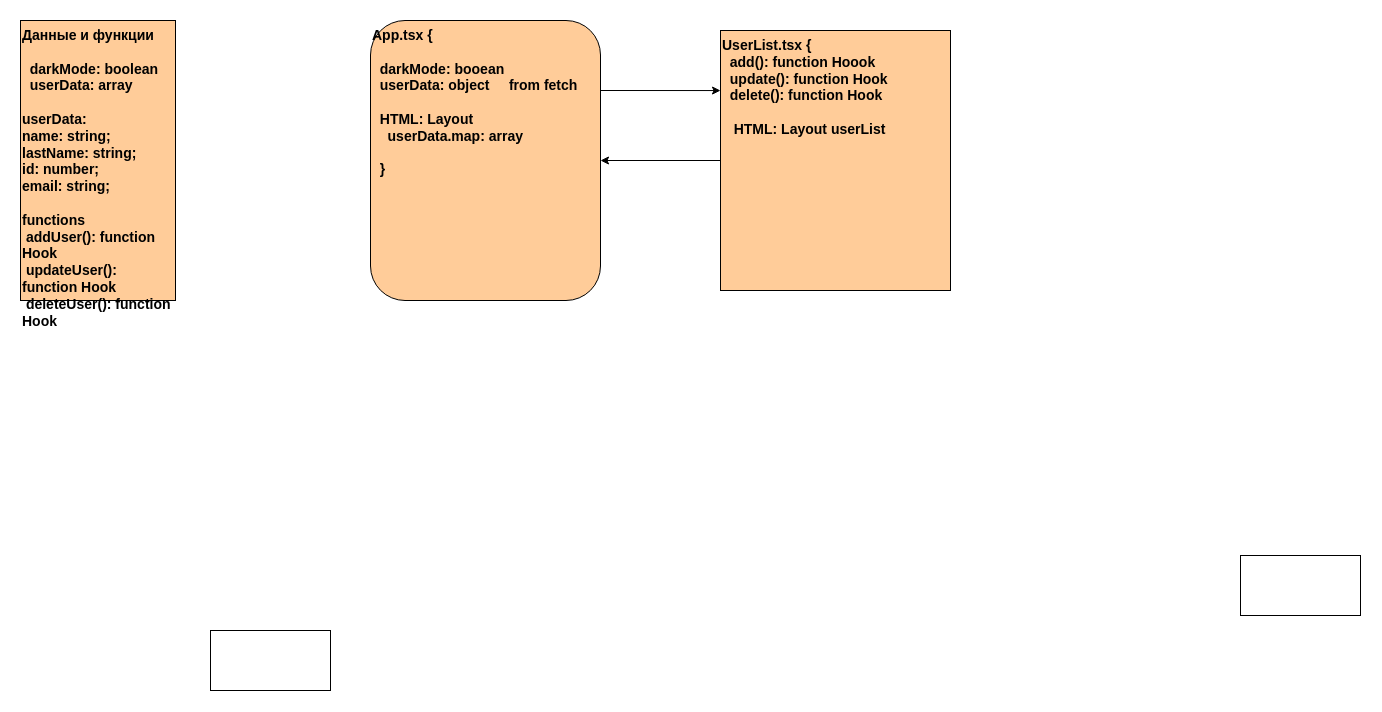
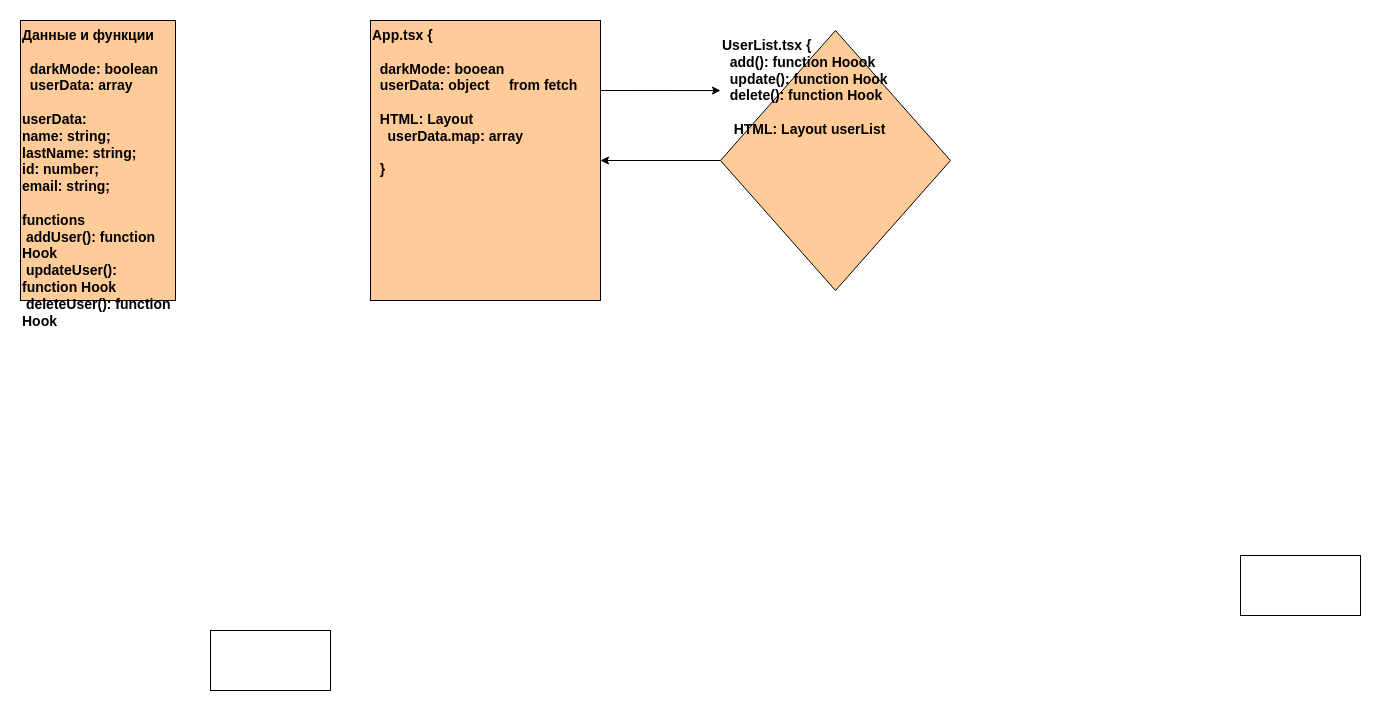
  <mxCell id="0" />
  <mxCell id="1" parent="0" />
  <mxCell id="2" value="" style="rounded=0;whiteSpace=wrap;html=1;" parent="1" vertex="1"><mxGeometry x="1240" y="555" width="120" height="60" as="geometry" /></mxCell>
  <mxCell id="3" value="" style="rounded=0;whiteSpace=wrap;html=1;" parent="1" vertex="1"><mxGeometry x="210" y="630" width="120" height="60" as="geometry" /></mxCell>
  <mxCell id="4" style="edgeStyle=none;html=1;exitX=1;exitY=0.25;exitDx=0;exitDy=0;fontSize=14;fontColor=#000000;entryX=0;entryY=0.231;entryDx=0;entryDy=0;entryPerimeter=0;" edge="1" parent="1" source="5" target="7"><mxGeometry relative="1" as="geometry"><mxPoint x="710" y="90" as="targetPoint" /></mxGeometry></mxCell>
- <mxCell id="5" value="&lt;font style=&quot;font-size: 14px;&quot;&gt;&lt;b&gt;App.tsx {&lt;br&gt;&lt;br&gt;&amp;nbsp; darkMode: booean&lt;br&gt;&amp;nbsp; userData: object&amp;nbsp; &amp;nbsp; &amp;nbsp;from fetch&lt;br&gt;&amp;nbsp; &lt;br&gt;&amp;nbsp; HTML: Layout&lt;br&gt;&amp;nbsp; &amp;nbsp; userData.map: array&lt;br&gt;&lt;br&gt;&amp;nbsp; }&lt;/b&gt;&lt;/font&gt;" style="whiteSpace=wrap;html=1;align=left;verticalAlign=top;fillColor=#FFCC99;fontColor=#000000;rounded=1;" parent="1" vertex="1"><mxGeometry x="370" y="20" width="230" height="280" as="geometry" /></mxCell>
+ <mxCell id="5" value="&lt;font style=&quot;font-size: 14px;&quot;&gt;&lt;b&gt;App.tsx {&lt;br&gt;&lt;br&gt;&amp;nbsp; darkMode: booean&lt;br&gt;&amp;nbsp; userData: object&amp;nbsp; &amp;nbsp; &amp;nbsp;from fetch&lt;br&gt;&amp;nbsp; &lt;br&gt;&amp;nbsp; HTML: Layout&lt;br&gt;&amp;nbsp; &amp;nbsp; userData.map: array&lt;br&gt;&lt;br&gt;&amp;nbsp; }&lt;/b&gt;&lt;/font&gt;" style="rounded=0;whiteSpace=wrap;html=1;align=left;verticalAlign=top;fillColor=#FFCC99;fontColor=#000000;" parent="1" vertex="1"><mxGeometry x="370" y="20" width="230" height="280" as="geometry" /></mxCell>
  <mxCell id="6" value="" style="edgeStyle=none;html=1;fontSize=14;fontColor=#000000;entryX=1;entryY=0.5;entryDx=0;entryDy=0;verticalAlign=middle;" edge="1" parent="1" source="7" target="5"><mxGeometry relative="1" as="geometry"><mxPoint x="640" y="160" as="targetPoint" /></mxGeometry></mxCell>
- <mxCell id="7" value="&lt;b&gt;UserList.tsx {&lt;br&gt;&amp;nbsp; add(): function Hoook&lt;br&gt;&amp;nbsp; update(): function Hook&lt;br&gt;&amp;nbsp; delete(): function Hook&lt;br&gt;&lt;br&gt;&amp;nbsp; &amp;nbsp;HTML: Layout userList&lt;br&gt;&amp;nbsp; &amp;nbsp;&amp;nbsp;&lt;/b&gt;" style="rounded=0;whiteSpace=wrap;html=1;fontSize=14;fontColor=#000000;fillColor=#FFCC99;align=left;verticalAlign=top;" vertex="1" parent="1"><mxGeometry x="720" y="30" width="230" height="260" as="geometry" /></mxCell>
+ <mxCell id="7" value="&lt;b&gt;UserList.tsx {&lt;br&gt;&amp;nbsp; add(): function Hoook&lt;br&gt;&amp;nbsp; update(): function Hook&lt;br&gt;&amp;nbsp; delete(): function Hook&lt;br&gt;&lt;br&gt;&amp;nbsp; &amp;nbsp;HTML: Layout userList&lt;br&gt;&amp;nbsp; &amp;nbsp;&amp;nbsp;&lt;/b&gt;" style="rhombus;whiteSpace=wrap;html=1;fontSize=14;fontColor=#000000;fillColor=#FFCC99;align=left;verticalAlign=top;" vertex="1" parent="1"><mxGeometry x="720" y="30" width="230" height="260" as="geometry" /></mxCell>
  <mxCell id="8" value="&lt;b&gt;Данные и функции&lt;br&gt;&lt;br&gt;&amp;nbsp; darkMode: boolean&lt;br&gt;&amp;nbsp; userData: array&lt;br&gt;&lt;br&gt;userData:&lt;br&gt;name: string;&lt;br&gt;lastName: string;&lt;br&gt;id: number;&lt;br&gt;email: string;&lt;br&gt;&amp;nbsp;&amp;nbsp;&lt;br&gt;functions&amp;nbsp;&lt;br&gt;&amp;nbsp;addUser(): function Hook&lt;br&gt;&amp;nbsp;updateUser(): function Hook&lt;br&gt;&amp;nbsp;deleteUser(): function Hook&lt;/b&gt;" style="rounded=0;whiteSpace=wrap;html=1;fontSize=14;fontColor=#000000;fillColor=#FFCC99;verticalAlign=top;align=left;" vertex="1" parent="1"><mxGeometry x="20" y="20" width="155" height="280" as="geometry" /></mxCell>
